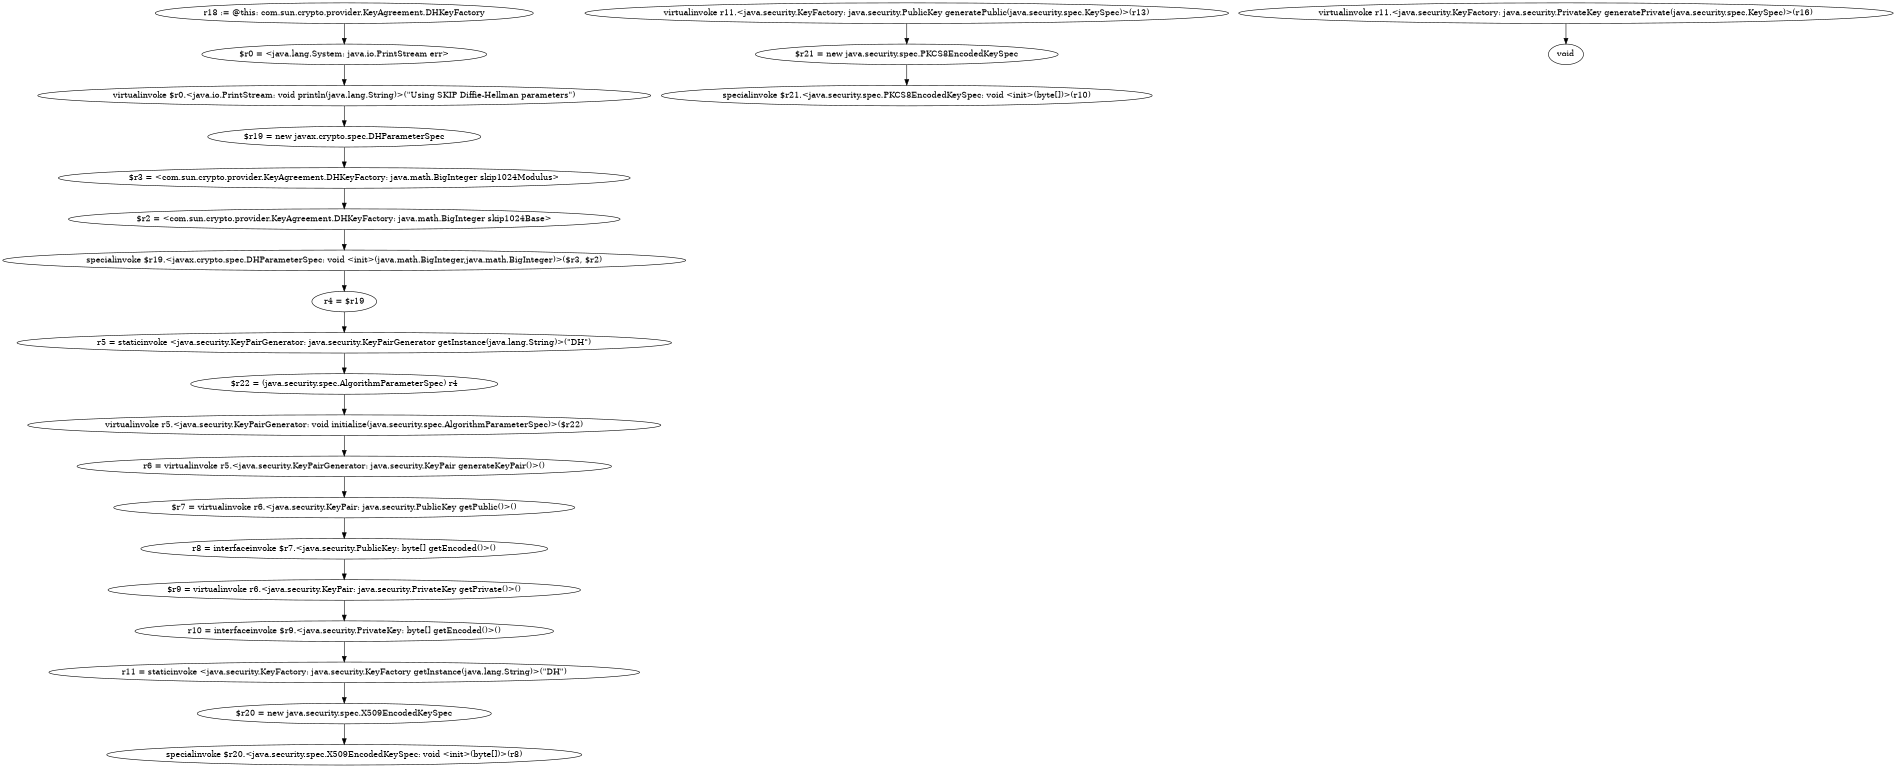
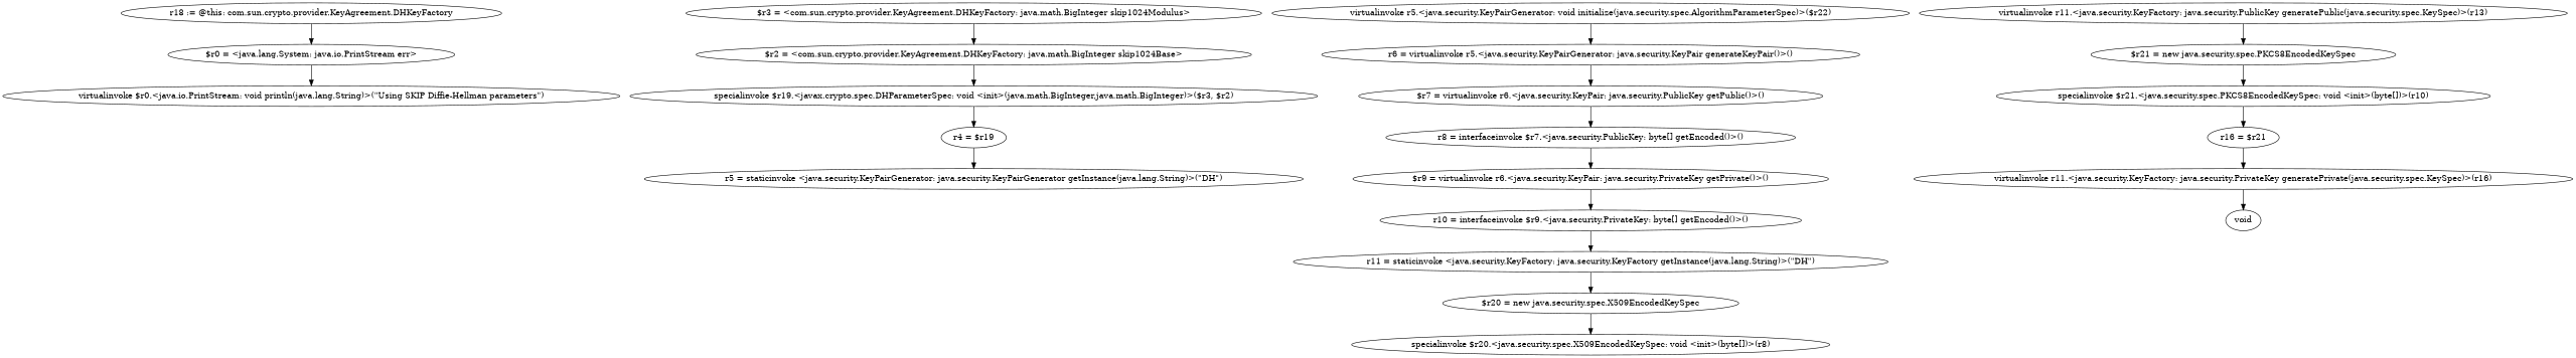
  digraph {
    "r18 := @this: com.sun.crypto.provider.KeyAgreement.DHKeyFactory"
    "$r0 = <java.lang.System: java.io.PrintStream err>"
    "virtualinvoke $r0.<java.io.PrintStream: void println(java.lang.String)>(\"Using SKIP Diffie-Hellman parameters\")"
-   "$r19 = new javax.crypto.spec.DHParameterSpec"
    "$r3 = <com.sun.crypto.provider.KeyAgreement.DHKeyFactory: java.math.BigInteger skip1024Modulus>"
    "$r2 = <com.sun.crypto.provider.KeyAgreement.DHKeyFactory: java.math.BigInteger skip1024Base>"
    "specialinvoke $r19.<javax.crypto.spec.DHParameterSpec: void <init>(java.math.BigInteger,java.math.BigInteger)>($r3, $r2)"
    "r4 = $r19"
    "r5 = staticinvoke <java.security.KeyPairGenerator: java.security.KeyPairGenerator getInstance(java.lang.String)>(\"DH\")"
-   "$r22 = (java.security.spec.AlgorithmParameterSpec) r4"
    "virtualinvoke r5.<java.security.KeyPairGenerator: void initialize(java.security.spec.AlgorithmParameterSpec)>($r22)"
    "r6 = virtualinvoke r5.<java.security.KeyPairGenerator: java.security.KeyPair generateKeyPair()>()"
    "$r7 = virtualinvoke r6.<java.security.KeyPair: java.security.PublicKey getPublic()>()"
    "r8 = interfaceinvoke $r7.<java.security.PublicKey: byte[] getEncoded()>()"
    "$r9 = virtualinvoke r6.<java.security.KeyPair: java.security.PrivateKey getPrivate()>()"
    "r10 = interfaceinvoke $r9.<java.security.PrivateKey: byte[] getEncoded()>()"
    "r11 = staticinvoke <java.security.KeyFactory: java.security.KeyFactory getInstance(java.lang.String)>(\"DH\")"
    "$r20 = new java.security.spec.X509EncodedKeySpec"
    "specialinvoke $r20.<java.security.spec.X509EncodedKeySpec: void <init>(byte[])>(r8)"
    "virtualinvoke r11.<java.security.KeyFactory: java.security.PublicKey generatePublic(java.security.spec.KeySpec)>(r13)"
    "$r21 = new java.security.spec.PKCS8EncodedKeySpec"
    "specialinvoke $r21.<java.security.spec.PKCS8EncodedKeySpec: void <init>(byte[])>(r10)"
+   "r16 = $r21"
    "virtualinvoke r11.<java.security.KeyFactory: java.security.PrivateKey generatePrivate(java.security.spec.KeySpec)>(r16)"
    n25 [label=void]
    "r18 := @this: com.sun.crypto.provider.KeyAgreement.DHKeyFactory" -> "$r0 = <java.lang.System: java.io.PrintStream err>"
    "$r0 = <java.lang.System: java.io.PrintStream err>" -> "virtualinvoke $r0.<java.io.PrintStream: void println(java.lang.String)>(\"Using SKIP Diffie-Hellman parameters\")"
-   "virtualinvoke $r0.<java.io.PrintStream: void println(java.lang.String)>(\"Using SKIP Diffie-Hellman parameters\")" -> "$r19 = new javax.crypto.spec.DHParameterSpec"
-   "$r19 = new javax.crypto.spec.DHParameterSpec" -> "$r3 = <com.sun.crypto.provider.KeyAgreement.DHKeyFactory: java.math.BigInteger skip1024Modulus>"
    "$r3 = <com.sun.crypto.provider.KeyAgreement.DHKeyFactory: java.math.BigInteger skip1024Modulus>" -> "$r2 = <com.sun.crypto.provider.KeyAgreement.DHKeyFactory: java.math.BigInteger skip1024Base>"
    "$r2 = <com.sun.crypto.provider.KeyAgreement.DHKeyFactory: java.math.BigInteger skip1024Base>" -> "specialinvoke $r19.<javax.crypto.spec.DHParameterSpec: void <init>(java.math.BigInteger,java.math.BigInteger)>($r3, $r2)"
    "specialinvoke $r19.<javax.crypto.spec.DHParameterSpec: void <init>(java.math.BigInteger,java.math.BigInteger)>($r3, $r2)" -> "r4 = $r19"
    "r4 = $r19" -> "r5 = staticinvoke <java.security.KeyPairGenerator: java.security.KeyPairGenerator getInstance(java.lang.String)>(\"DH\")"
-   "r5 = staticinvoke <java.security.KeyPairGenerator: java.security.KeyPairGenerator getInstance(java.lang.String)>(\"DH\")" -> "$r22 = (java.security.spec.AlgorithmParameterSpec) r4"
-   "$r22 = (java.security.spec.AlgorithmParameterSpec) r4" -> "virtualinvoke r5.<java.security.KeyPairGenerator: void initialize(java.security.spec.AlgorithmParameterSpec)>($r22)"
    "virtualinvoke r5.<java.security.KeyPairGenerator: void initialize(java.security.spec.AlgorithmParameterSpec)>($r22)" -> "r6 = virtualinvoke r5.<java.security.KeyPairGenerator: java.security.KeyPair generateKeyPair()>()"
    "r6 = virtualinvoke r5.<java.security.KeyPairGenerator: java.security.KeyPair generateKeyPair()>()" -> "$r7 = virtualinvoke r6.<java.security.KeyPair: java.security.PublicKey getPublic()>()"
    "$r7 = virtualinvoke r6.<java.security.KeyPair: java.security.PublicKey getPublic()>()" -> "r8 = interfaceinvoke $r7.<java.security.PublicKey: byte[] getEncoded()>()"
    "r8 = interfaceinvoke $r7.<java.security.PublicKey: byte[] getEncoded()>()" -> "$r9 = virtualinvoke r6.<java.security.KeyPair: java.security.PrivateKey getPrivate()>()"
    "$r9 = virtualinvoke r6.<java.security.KeyPair: java.security.PrivateKey getPrivate()>()" -> "r10 = interfaceinvoke $r9.<java.security.PrivateKey: byte[] getEncoded()>()"
    "r10 = interfaceinvoke $r9.<java.security.PrivateKey: byte[] getEncoded()>()" -> "r11 = staticinvoke <java.security.KeyFactory: java.security.KeyFactory getInstance(java.lang.String)>(\"DH\")"
    "r11 = staticinvoke <java.security.KeyFactory: java.security.KeyFactory getInstance(java.lang.String)>(\"DH\")" -> "$r20 = new java.security.spec.X509EncodedKeySpec"
    "$r20 = new java.security.spec.X509EncodedKeySpec" -> "specialinvoke $r20.<java.security.spec.X509EncodedKeySpec: void <init>(byte[])>(r8)"
    "virtualinvoke r11.<java.security.KeyFactory: java.security.PublicKey generatePublic(java.security.spec.KeySpec)>(r13)" -> "$r21 = new java.security.spec.PKCS8EncodedKeySpec"
    "$r21 = new java.security.spec.PKCS8EncodedKeySpec" -> "specialinvoke $r21.<java.security.spec.PKCS8EncodedKeySpec: void <init>(byte[])>(r10)"
+   "specialinvoke $r21.<java.security.spec.PKCS8EncodedKeySpec: void <init>(byte[])>(r10)" -> "r16 = $r21"
+   "r16 = $r21" -> "virtualinvoke r11.<java.security.KeyFactory: java.security.PrivateKey generatePrivate(java.security.spec.KeySpec)>(r16)"
    "virtualinvoke r11.<java.security.KeyFactory: java.security.PrivateKey generatePrivate(java.security.spec.KeySpec)>(r16)" -> n25
  }
